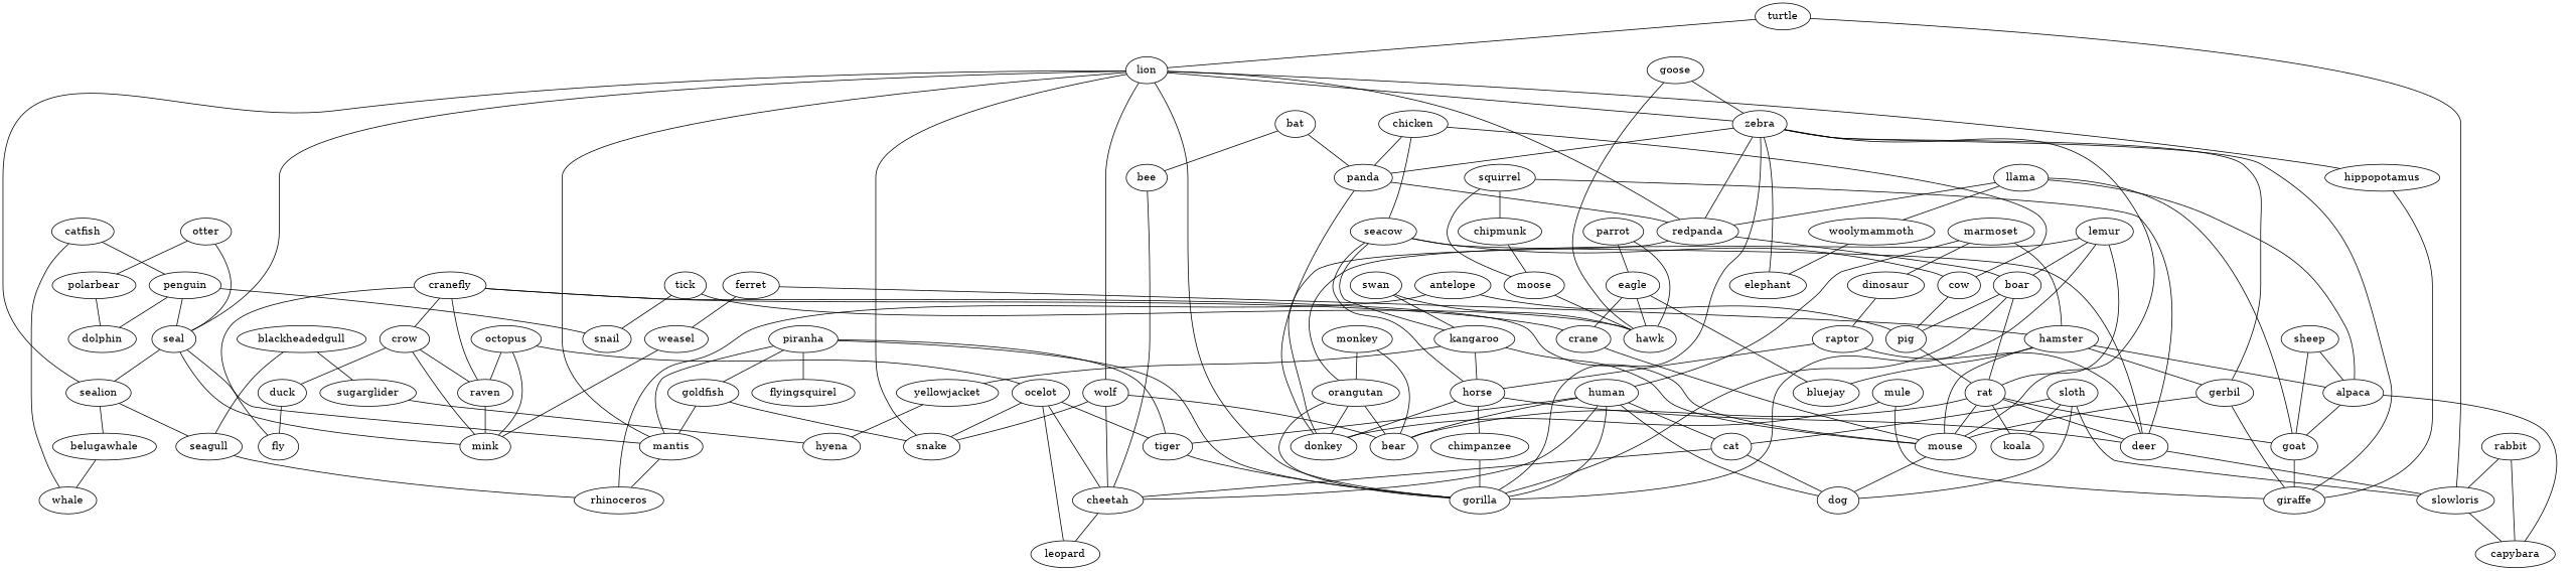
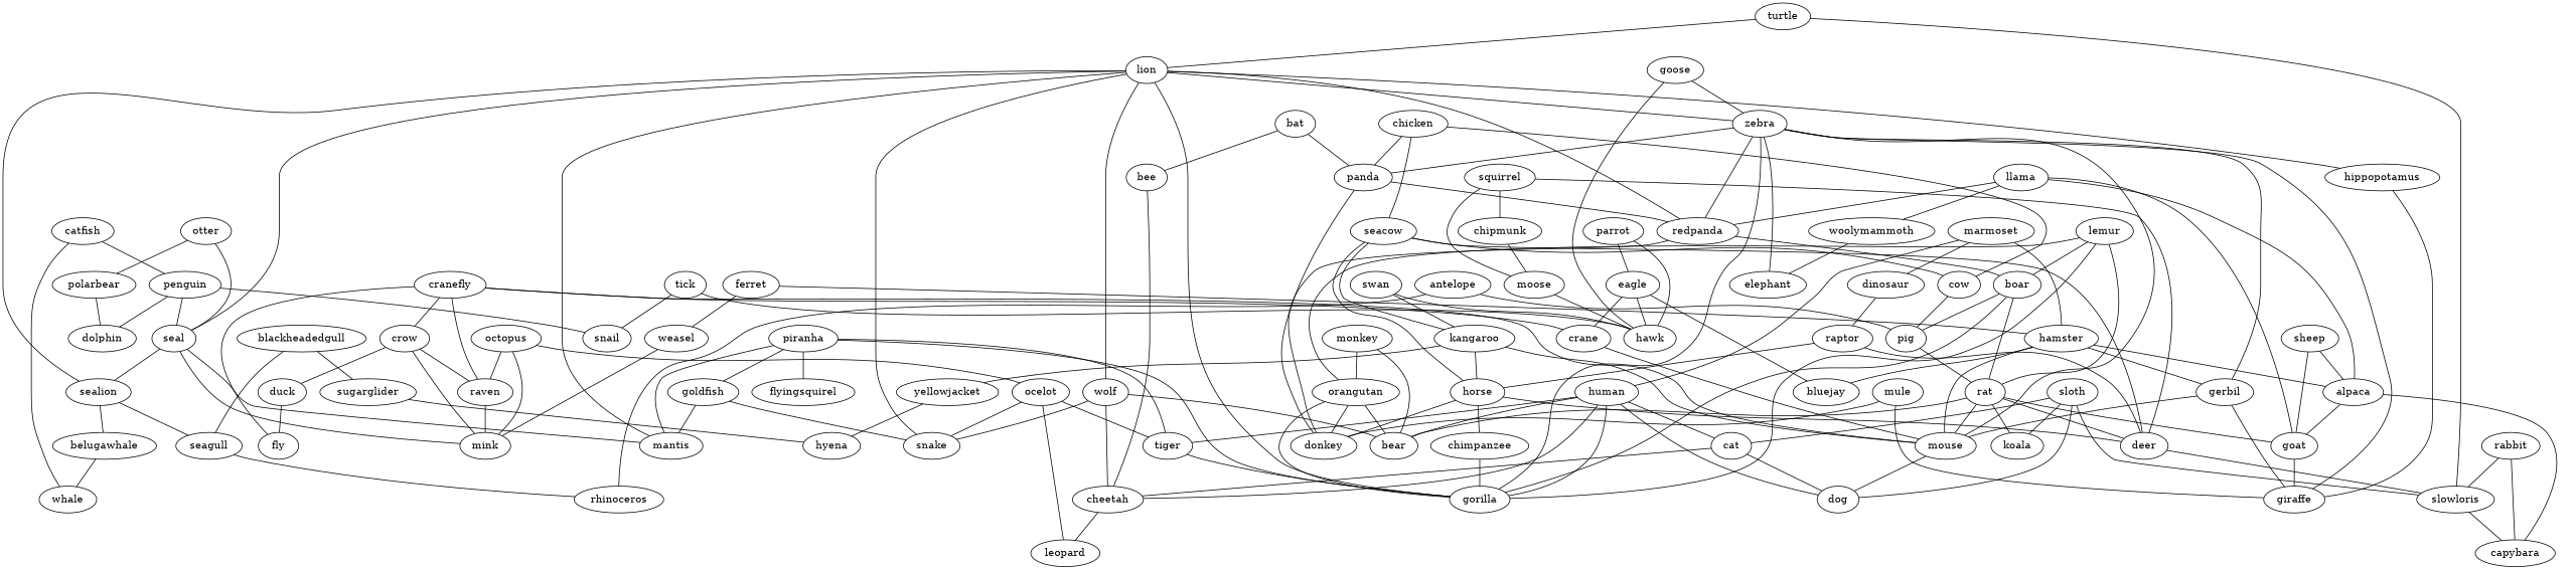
  strict graph {
    edge [weight=1]
    antelope
    pig
    rhinoceros
    rat
    llama
    redpanda
    alpaca
    woolymammoth
    goat
    donkey
    boar
    capybara
    elephant
    giraffe
    blackheadedgull
    sugarglider
    seagull
    hyena
    chicken
    seacow
    panda
    cow
    kangaroo
    horse
    deer
    tick
    snail
    hawk
    swan
    mouse
    yellowjacket
    otter
    seal
    polarbear
    mink
    sealion
    mantis
    dolphin
    catfish
    penguin
    whale
    bat
    bee
    cheetah
    parrot
    eagle
    crane
    bluejay
    cranefly
    crow
    fly
    raven
    duck
    dog
    marmoset
    dinosaur
    human
    hamster
    raptor
    tiger
    cat
    bear
    gorilla
    gerbil
    turtle
    lion
    slowloris
    zebra
    hippopotamus
    wolf
    snake
    leopard
    ferret
    weasel
    goose
    belugawhale
    chimpanzee
    piranha
    goldfish
    flyingsquirel
    mule
    monkey
    orangutan
    lemur
    koala
    octopus
    ocelot
    sloth
    sheep
    squirrel
    chipmunk
    moose
    rabbit
    antelope -- pig
    antelope -- rhinoceros
    pig -- rat
    rat -- goat
    rat -- deer
    rat -- mouse
    rat -- bear
    rat -- koala
    llama -- redpanda
    llama -- alpaca
    llama -- woolymammoth
    llama -- goat
    redpanda -- donkey
    redpanda -- boar
    alpaca -- goat
    alpaca -- capybara
    woolymammoth -- elephant
    goat -- giraffe
    boar -- pig
    boar -- rat
    boar -- gorilla
    blackheadedgull -- sugarglider
    blackheadedgull -- seagull
    sugarglider -- hyena
    seagull -- rhinoceros
    chicken -- seacow
    chicken -- panda
    chicken -- cow
    seacow -- cow
    seacow -- kangaroo
    seacow -- horse
    seacow -- deer
    panda -- redpanda
    panda -- donkey
    cow -- pig
    kangaroo -- horse
    kangaroo -- mouse
    kangaroo -- yellowjacket
    horse -- donkey
    horse -- deer
    horse -- chimpanzee
    deer -- slowloris
    tick -- snail
    tick -- hawk
    swan -- kangaroo
    swan -- hawk
    mouse -- dog
    yellowjacket -- hyena
    otter -- seal
    otter -- polarbear
    seal -- mink
    seal -- sealion
    seal -- mantis
    polarbear -- dolphin
    sealion -- seagull
    sealion -- belugawhale
-   mantis -- rhinoceros
    catfish -- penguin
    catfish -- whale
    penguin -- snail
    penguin -- seal
    penguin -- dolphin
    bat -- panda
    bat -- bee
    bee -- cheetah
    cheetah -- leopard
    parrot -- hawk
    parrot -- eagle
    eagle -- hawk
    eagle -- crane
    eagle -- bluejay
    crane -- mouse
    cranefly -- mouse
    cranefly -- crane
    cranefly -- crow
    cranefly -- fly
    cranefly -- raven
    crow -- mink
    crow -- raven
    crow -- duck
    raven -- mink
    duck -- fly
    marmoset -- dinosaur
    marmoset -- human
    marmoset -- hamster
    dinosaur -- raptor
    human -- cheetah
    human -- dog
    human -- tiger
    human -- cat
    human -- bear
    human -- gorilla
    hamster -- alpaca
    hamster -- mouse
    hamster -- bluejay
    hamster -- gerbil
    raptor -- horse
    raptor -- deer
    tiger -- gorilla
    cat -- cheetah
    cat -- dog
    gerbil -- giraffe
    gerbil -- mouse
    turtle -- lion
    turtle -- slowloris
    lion -- redpanda
    lion -- seal
    lion -- sealion
    lion -- mantis
    lion -- gorilla
    lion -- zebra
    lion -- hippopotamus
    lion -- wolf
    lion -- snake
    slowloris -- capybara
    zebra -- redpanda
    zebra -- elephant
    zebra -- giraffe
    zebra -- panda
    zebra -- mouse
    zebra -- gorilla
    zebra -- gerbil
    hippopotamus -- giraffe
    wolf -- cheetah
    wolf -- bear
    wolf -- snake
    ferret -- hamster
    ferret -- weasel
    weasel -- mink
    goose -- hawk
    goose -- zebra
    belugawhale -- whale
    chimpanzee -- gorilla
    piranha -- mantis
    piranha -- tiger
    piranha -- gorilla
    piranha -- goldfish
    piranha -- flyingsquirel
    goldfish -- mantis
    goldfish -- snake
    mule -- donkey
    mule -- giraffe
    monkey -- bear
    monkey -- orangutan
    orangutan -- donkey
    orangutan -- bear
    orangutan -- gorilla
    lemur -- rat
    lemur -- boar
    lemur -- gorilla
    lemur -- orangutan
    octopus -- mink
    octopus -- raven
    octopus -- ocelot
-   ocelot -- cheetah
    ocelot -- tiger
    ocelot -- snake
    ocelot -- leopard
    sloth -- dog
    sloth -- cat
    sloth -- slowloris
    sloth -- koala
    sheep -- alpaca
    sheep -- goat
    squirrel -- deer
    squirrel -- chipmunk
    squirrel -- moose
    chipmunk -- moose
    moose -- hawk
    rabbit -- capybara
    rabbit -- slowloris
  }
